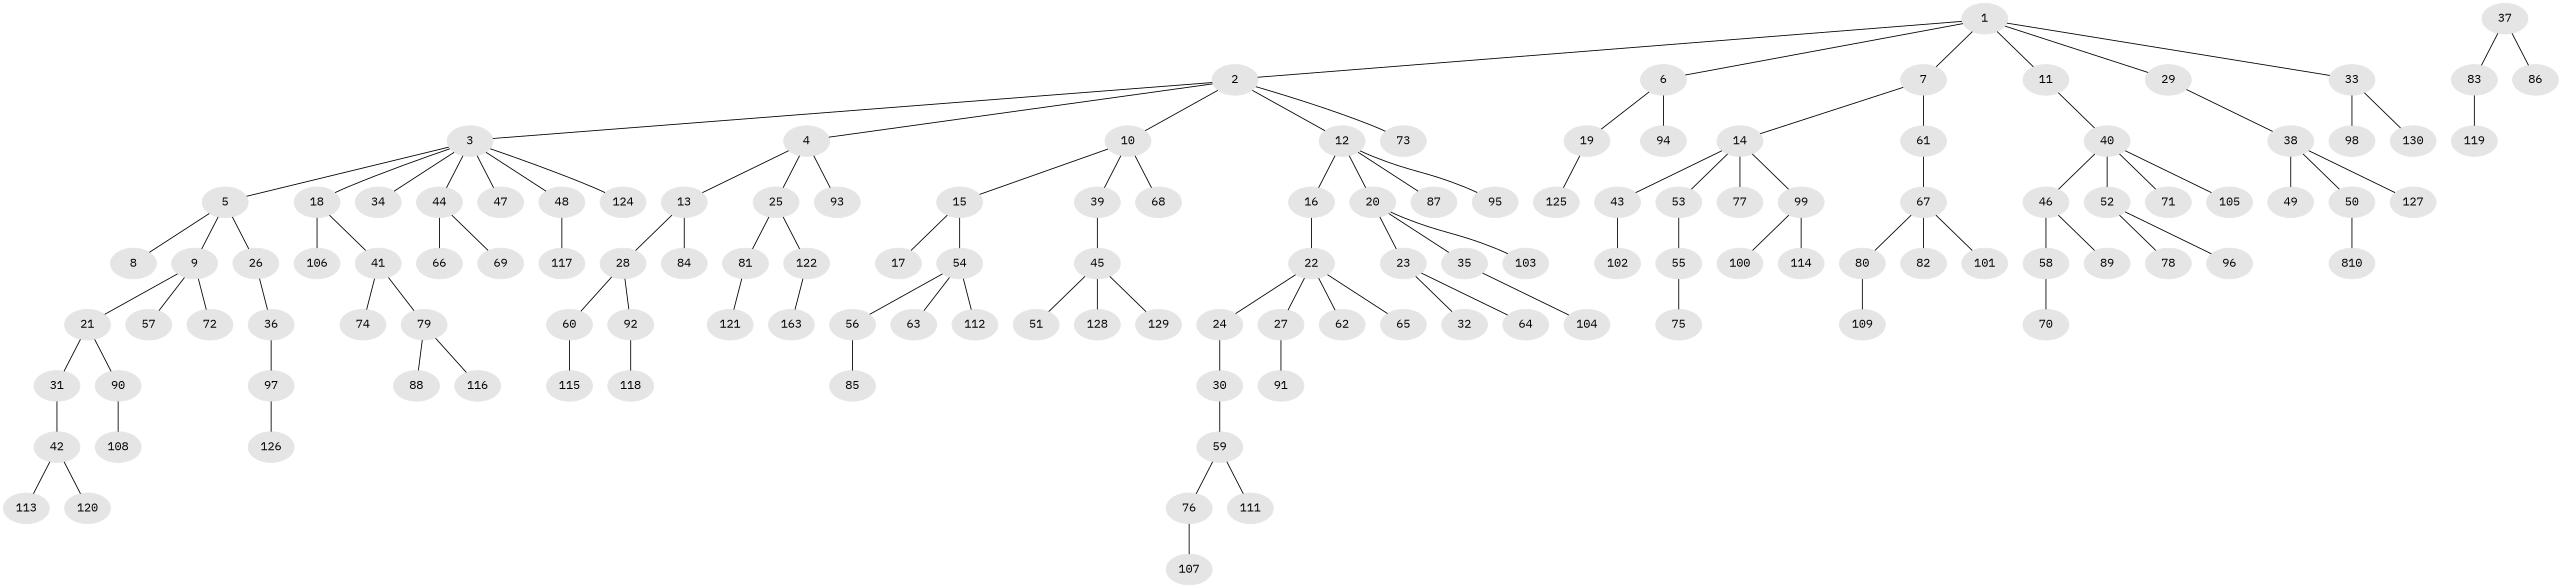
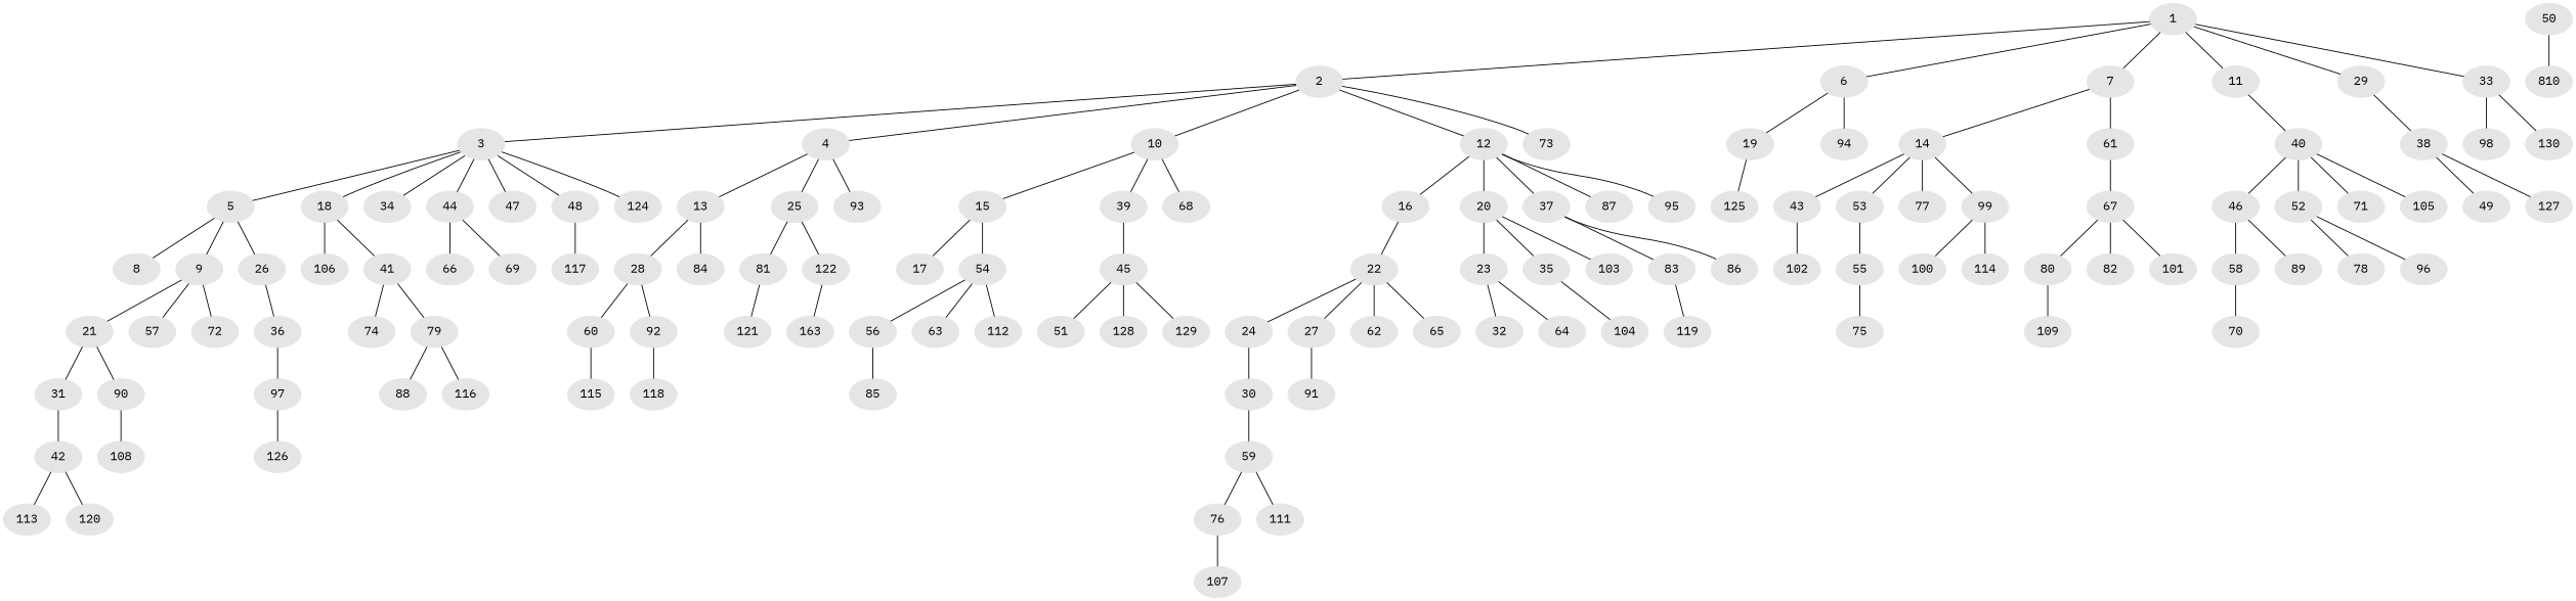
  graph {
    fontname="IBM Plex Mono"
    node [color=gray90 fontname="IBM Plex Mono" style=filled]
    edge [fontname="IBM Plex Mono"]
    1
    2
    6
    7
    11
    29
    33
    3
    4
    10
    12
    73
    19
    94
    14
    61
    40
    38
    98
    130
    5
    18
    34
    44
    47
    48
    124
    13
    25
    93
    15
    39
    68
    16
    20
    37
    87
    95
    8
    9
    26
    106
    41
    66
    69
    117
    28
    84
    81
    122
    21
    57
    72
    36
    125
    43
    53
    77
    99
    67
    31
    90
    17
    54
    45
    46
    52
    71
    105
    22
    23
    35
    103
    83
    86
    60
    92
    102
    55
    100
    114
    56
    63
    112
    24
    27
    62
    65
    32
    64
    104
    42
    108
    30
    91
    59
    121
    n98 [label=163]
    97
    74
    79
    115
    118
    49
    50
    127
    76
    111
    113
    120
    126
    119
    n113 [label=810]
    51
    128
    129
    58
    89
    78
    96
    88
    116
    70
    75
    85
    107
    80
    82
    101
    109
    1 -- 2
    1 -- 6
    1 -- 7
    1 -- 11
    1 -- 29
    1 -- 33
    2 -- 3
    2 -- 4
    2 -- 10
    2 -- 12
    2 -- 73
    6 -- 19
    6 -- 94
    7 -- 14
    7 -- 61
    11 -- 40
    29 -- 38
    33 -- 98
    33 -- 130
    3 -- 5
    3 -- 18
    3 -- 34
    3 -- 44
    3 -- 47
    3 -- 48
    3 -- 124
    4 -- 13
    4 -- 25
    4 -- 93
    10 -- 15
    10 -- 39
    10 -- 68
    12 -- 16
    12 -- 20
+   12 -- 37
    12 -- 87
    12 -- 95
    19 -- 125
    14 -- 43
    14 -- 53
    14 -- 77
    14 -- 99
    61 -- 67
    40 -- 46
    40 -- 52
    40 -- 71
    40 -- 105
    38 -- 49
-   38 -- 50
    38 -- 127
    5 -- 8
    5 -- 9
    5 -- 26
    18 -- 106
    18 -- 41
    44 -- 66
    44 -- 69
    48 -- 117
    13 -- 28
    13 -- 84
    25 -- 81
    25 -- 122
    15 -- 17
    15 -- 54
    39 -- 45
    16 -- 22
    20 -- 23
    20 -- 35
    20 -- 103
    37 -- 83
    37 -- 86
    9 -- 21
    9 -- 57
    9 -- 72
    26 -- 36
    41 -- 74
    41 -- 79
    28 -- 60
    28 -- 92
    81 -- 121
    122 -- n98
    21 -- 31
    21 -- 90
    36 -- 97
    43 -- 102
    53 -- 55
    99 -- 100
    99 -- 114
    67 -- 80
    67 -- 82
    67 -- 101
    31 -- 42
    90 -- 108
    54 -- 56
    54 -- 63
    54 -- 112
    45 -- 51
    45 -- 128
    45 -- 129
    46 -- 58
    46 -- 89
    52 -- 78
    52 -- 96
    22 -- 24
    22 -- 27
    22 -- 62
    22 -- 65
    23 -- 32
    23 -- 64
    35 -- 104
    83 -- 119
    60 -- 115
    92 -- 118
    55 -- 75
    56 -- 85
    24 -- 30
    27 -- 91
    42 -- 113
    42 -- 120
    30 -- 59
    59 -- 76
    59 -- 111
    97 -- 126
    79 -- 88
    79 -- 116
    50 -- n113
    76 -- 107
    58 -- 70
    80 -- 109
  }
